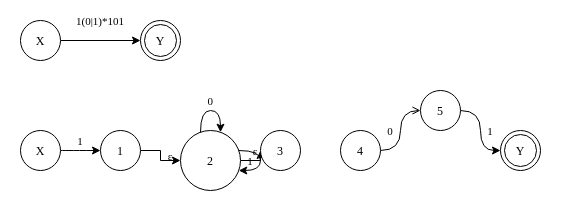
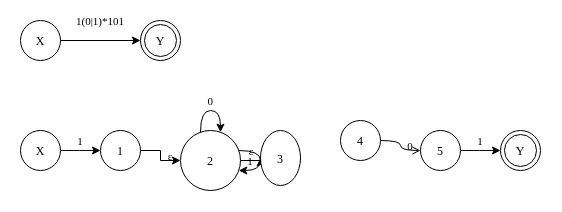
  <mxCell id="0" />
  <mxCell id="1" parent="0" />
  <mxCell id="2" value="1(0|1)*101" style="edgeStyle=orthogonalEdgeStyle;rounded=0;orthogonalLoop=1;jettySize=auto;labelBackgroundColor=none;fontFamily=Times New Roman;" parent="1" source="3" target="4" edge="1"><mxGeometry y="20" relative="1" as="geometry"><mxPoint as="offset" /></mxGeometry></mxCell>
  <mxCell id="3" value="X" style="shape=ellipse;dashed=0;whitespace=wrap;aspect=fixed;perimeter=ellipsePerimeter;labelBackgroundColor=none;fontFamily=Times New Roman;" parent="1" vertex="1"><mxGeometry x="20" y="20" width="40" height="40" as="geometry" /></mxCell>
  <mxCell id="4" value="Y" style="ellipse;shape=doubleEllipse;dashed=0;whitespace=wrap;aspect=fixed;labelBackgroundColor=none;fontFamily=Times New Roman;" parent="1" vertex="1"><mxGeometry x="140" y="20" width="40" height="40" as="geometry" /></mxCell>
  <mxCell id="5" value="ε" style="edgeStyle=orthogonalEdgeStyle;rounded=0;orthogonalLoop=1;jettySize=auto;labelBackgroundColor=none;fontFamily=Times New Roman;" parent="1" source="6" target="8" edge="1"><mxGeometry y="10" relative="1" as="geometry"><mxPoint as="offset" /></mxGeometry></mxCell>
  <mxCell id="6" value="1" style="shape=ellipse;dashed=0;whitespace=wrap;aspect=fixed;perimeter=ellipsePerimeter;labelBackgroundColor=none;fontFamily=Times New Roman;" parent="1" vertex="1"><mxGeometry x="100" y="130" width="40" height="40" as="geometry" /></mxCell>
  <mxCell id="7" value="ε" style="edgeStyle=orthogonalEdgeStyle;rounded=0;orthogonalLoop=1;jettySize=auto;labelBackgroundColor=none;fontFamily=Times New Roman;" parent="1" source="8" target="9" edge="1"><mxGeometry y="10" relative="1" as="geometry"><mxPoint as="offset" /></mxGeometry></mxCell>
  <mxCell id="8" value="2" style="shape=ellipse;dashed=0;whitespace=wrap;aspect=fixed;perimeter=ellipsePerimeter;labelBackgroundColor=none;fontFamily=Times New Roman;" parent="1" vertex="1"><mxGeometry x="180" y="130" width="60" height="60" as="geometry" /></mxCell>
- <mxCell id="9" value="3" style="shape=ellipse;dashed=0;whitespace=wrap;aspect=fixed;perimeter=ellipsePerimeter;labelBackgroundColor=none;fontFamily=Times New Roman;" parent="1" vertex="1"><mxGeometry x="260" y="130" width="40" height="40" as="geometry" /></mxCell>
+ <mxCell id="9" value="3" style="shape=ellipse;dashed=0;whitespace=wrap;aspect=fixed;perimeter=ellipsePerimeter;labelBackgroundColor=none;fontFamily=Times New Roman;" parent="1" vertex="1"><mxGeometry x="260" y="130" width="40" height="55" as="geometry" /></mxCell>
  <mxCell id="10" value="0" style="edgeStyle=orthogonalEdgeStyle;rounded=0;orthogonalLoop=1;jettySize=auto;curved=1;labelBackgroundColor=none;fontFamily=Times New Roman;" parent="1" source="8" target="8" edge="1"><mxGeometry y="10" relative="1" as="geometry"><Array as="points"><mxPoint x="210" y="110" /></Array><mxPoint as="offset" /></mxGeometry></mxCell>
  <mxCell id="11" value="1" style="edgeStyle=orthogonalEdgeStyle;curved=1;rounded=0;orthogonalLoop=1;jettySize=auto;labelBackgroundColor=none;fontFamily=Times New Roman;" parent="1" source="8" target="8" edge="1"><mxGeometry y="-10" relative="1" as="geometry"><Array as="points"><mxPoint x="210" y="190" /></Array><mxPoint as="offset" /></mxGeometry></mxCell>
  <mxCell id="12" value="0" style="edgeStyle=orthogonalEdgeStyle;curved=1;rounded=0;orthogonalLoop=1;jettySize=auto;labelBackgroundColor=none;fontFamily=Times New Roman;endArrow=open;" parent="1" source="13" target="18" edge="1"><mxGeometry y="10" relative="1" as="geometry"><mxPoint x="420" y="150" as="targetPoint" /><mxPoint as="offset" /></mxGeometry></mxCell>
- <mxCell id="13" value="4" style="shape=ellipse;dashed=0;whitespace=wrap;aspect=fixed;perimeter=ellipsePerimeter;labelBackgroundColor=none;fontFamily=Times New Roman;" parent="1" vertex="1"><mxGeometry x="340" y="130" width="40" height="40" as="geometry" /></mxCell>
+ <mxCell id="13" value="4" style="shape=ellipse;dashed=0;whitespace=wrap;aspect=fixed;perimeter=ellipsePerimeter;labelBackgroundColor=none;fontFamily=Times New Roman;" parent="1" vertex="1"><mxGeometry x="340" y="120" width="40" height="40" as="geometry" /></mxCell>
  <mxCell id="14" value="1" style="edgeStyle=orthogonalEdgeStyle;curved=1;rounded=0;orthogonalLoop=1;jettySize=auto;labelBackgroundColor=none;fontFamily=Times New Roman;" parent="1" source="15" target="6" edge="1"><mxGeometry y="10" relative="1" as="geometry"><mxPoint as="offset" /></mxGeometry></mxCell>
  <mxCell id="15" value="X" style="shape=ellipse;dashed=0;whitespace=wrap;aspect=fixed;perimeter=ellipsePerimeter;labelBackgroundColor=none;fontFamily=Times New Roman;" parent="1" vertex="1"><mxGeometry x="20" y="130" width="40" height="40" as="geometry" /></mxCell>
  <mxCell id="16" value="Y" style="ellipse;shape=doubleEllipse;dashed=0;whitespace=wrap;aspect=fixed;labelBackgroundColor=none;fontFamily=Times New Roman;" parent="1" vertex="1"><mxGeometry x="500" y="130" width="40" height="40" as="geometry" /></mxCell>
  <mxCell id="17" value="1" style="edgeStyle=orthogonalEdgeStyle;curved=1;rounded=0;orthogonalLoop=1;jettySize=auto;labelBackgroundColor=none;fontFamily=Times New Roman;" parent="1" source="18" target="16" edge="1"><mxGeometry y="10" relative="1" as="geometry"><mxPoint as="offset" /></mxGeometry></mxCell>
- <mxCell id="18" value="5" style="shape=ellipse;dashed=0;whitespace=wrap;aspect=fixed;perimeter=ellipsePerimeter;labelBackgroundColor=none;fontFamily=Times New Roman;" parent="1" vertex="1"><mxGeometry x="420" y="90" width="40" height="40" as="geometry" /></mxCell>
+ <mxCell id="18" value="5" style="shape=ellipse;dashed=0;whitespace=wrap;aspect=fixed;perimeter=ellipsePerimeter;labelBackgroundColor=none;fontFamily=Times New Roman;" parent="1" vertex="1"><mxGeometry x="420" y="130" width="40" height="40" as="geometry" /></mxCell>
